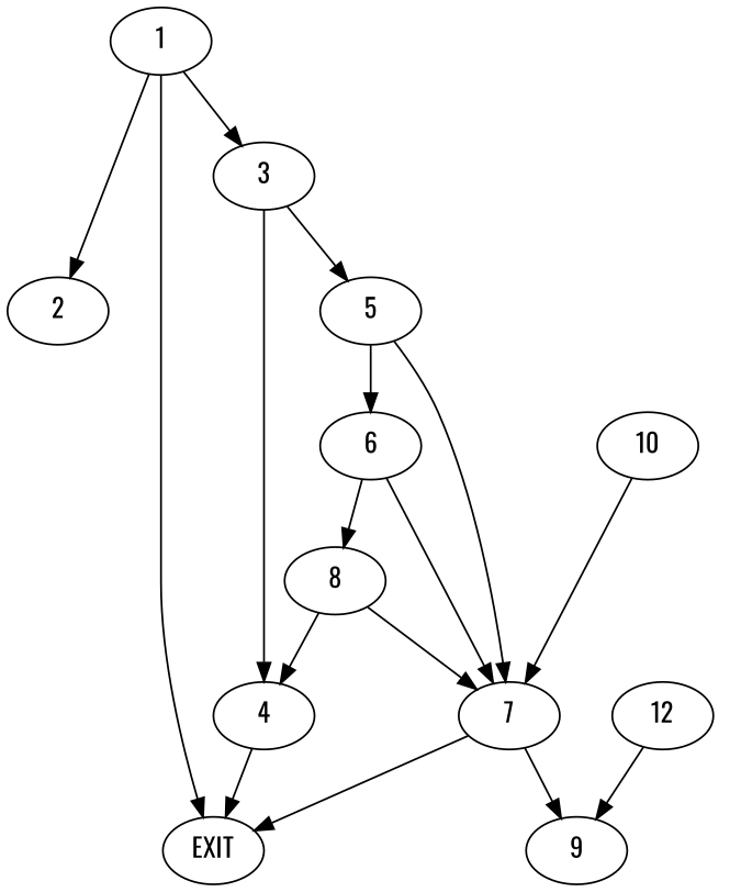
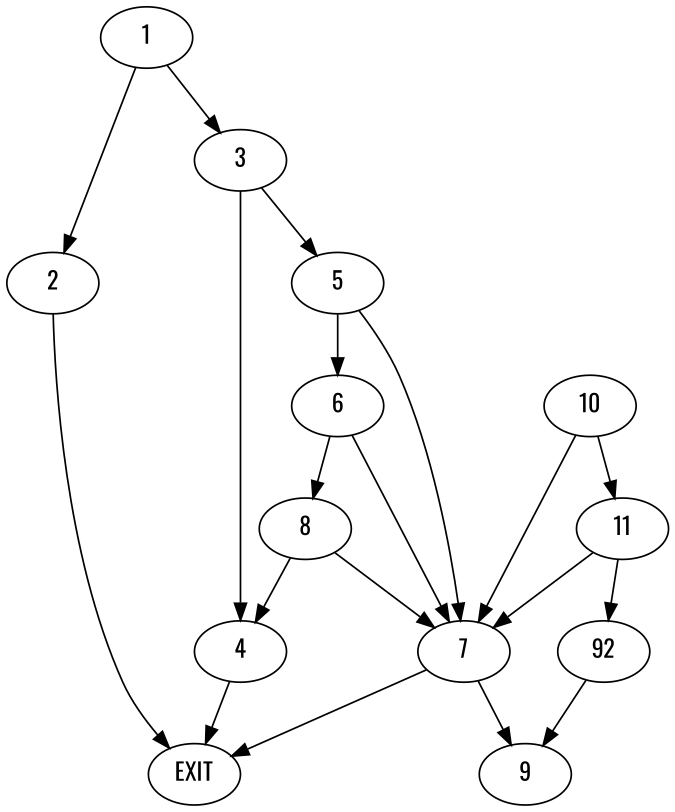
  digraph {
    fontname=Oswald
    node [fontname=Oswald]
    edge [fontname=Oswald]
    1
    2
    3
    n4 [label=EXIT]
    4
    5
    6
    7
    8
    9
    10
-   12
+   11
+   12 [label=92]
    1 -> 2
    1 -> 3
-   1 -> n4
+   2 -> n4
    3 -> 4
    3 -> 5
    4 -> n4
    5 -> 6
    5 -> 7
    6 -> 7
    6 -> 8
    7 -> n4
    7 -> 9
    8 -> 4
    8 -> 7
    10 -> 7
+   10 -> 11
+   11 -> 7
+   11 -> 12
    12 -> 9
  }
